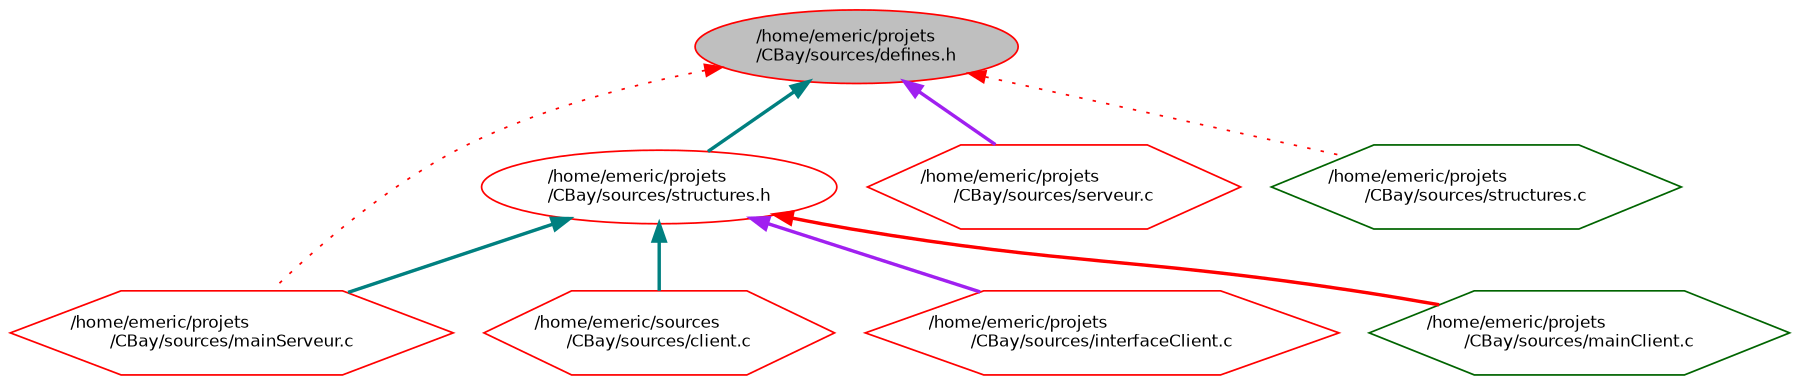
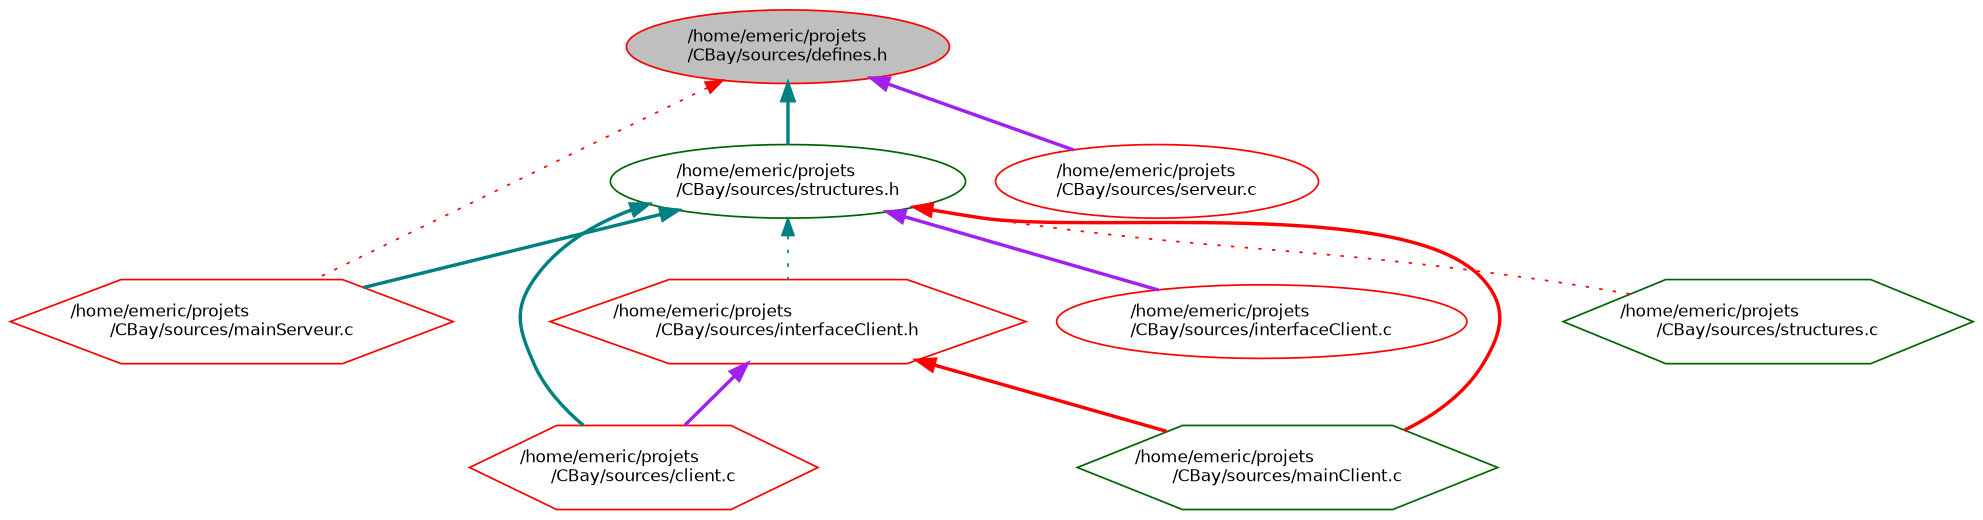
  digraph {
    node [color=red fillcolor=white fontname=Helvetica fontsize=10 shape=hexagon style=filled]
    edge [color=teal dir=back fontname=Helvetica fontsize=10 labelfontname=Helvetica labelfontsize=10 style=bold]
    n1 [fillcolor=grey75 fontcolor=black height=0.2 label="/home/emeric/projets\l/CBay/sources/defines.h" shape=ellipse width=0.4]
-   n2 [height=0.2 label="/home/emeric/projets\l/CBay/sources/structures.h" shape=ellipse width=0.4]
+   n2 [color=darkgreen height=0.2 label="/home/emeric/projets\l/CBay/sources/structures.h" shape=ellipse width=0.4]
    n3 [height=0.2 label="/home/emeric/projets\l/CBay/sources/mainServeur.c" width=0.4]
-   n4 [height=0.2 label="/home/emeric/projets\l/CBay/sources/serveur.c" width=0.4]
-   n5 [height=0.2 label="/home/emeric/sources\l/CBay/sources/client.c" width=0.4]
-   n7 [height=0.2 label="/home/emeric/projets\l/CBay/sources/interfaceClient.c" width=0.4]
+   n4 [height=0.2 label="/home/emeric/projets\l/CBay/sources/serveur.c" shape=ellipse width=0.4]
+   n5 [height=0.2 label="/home/emeric/projets\l/CBay/sources/client.c" width=0.4]
+   n6 [height=0.2 label="/home/emeric/projets\l/CBay/sources/interfaceClient.h" width=0.4]
+   n7 [height=0.2 label="/home/emeric/projets\l/CBay/sources/interfaceClient.c" shape=ellipse width=0.4]
    n8 [color=darkgreen height=0.2 label="/home/emeric/projets\l/CBay/sources/mainClient.c" width=0.4]
    n9 [color=darkgreen height=0.2 label="/home/emeric/projets\l/CBay/sources/structures.c" width=0.4]
    n1 -> n2
    n1 -> n3 [color=red style=dotted]
    n1 -> n4 [color=purple]
    n2 -> n3
    n2 -> n5
+   n2 -> n6 [style=dotted]
    n2 -> n7 [color=purple]
    n2 -> n8 [color=red]
-   n1 -> n9 [color=red style=dotted]
+   n2 -> n9 [color=red style=dotted]
+   n6 -> n5 [color=purple]
+   n6 -> n8 [color=red]
  }
